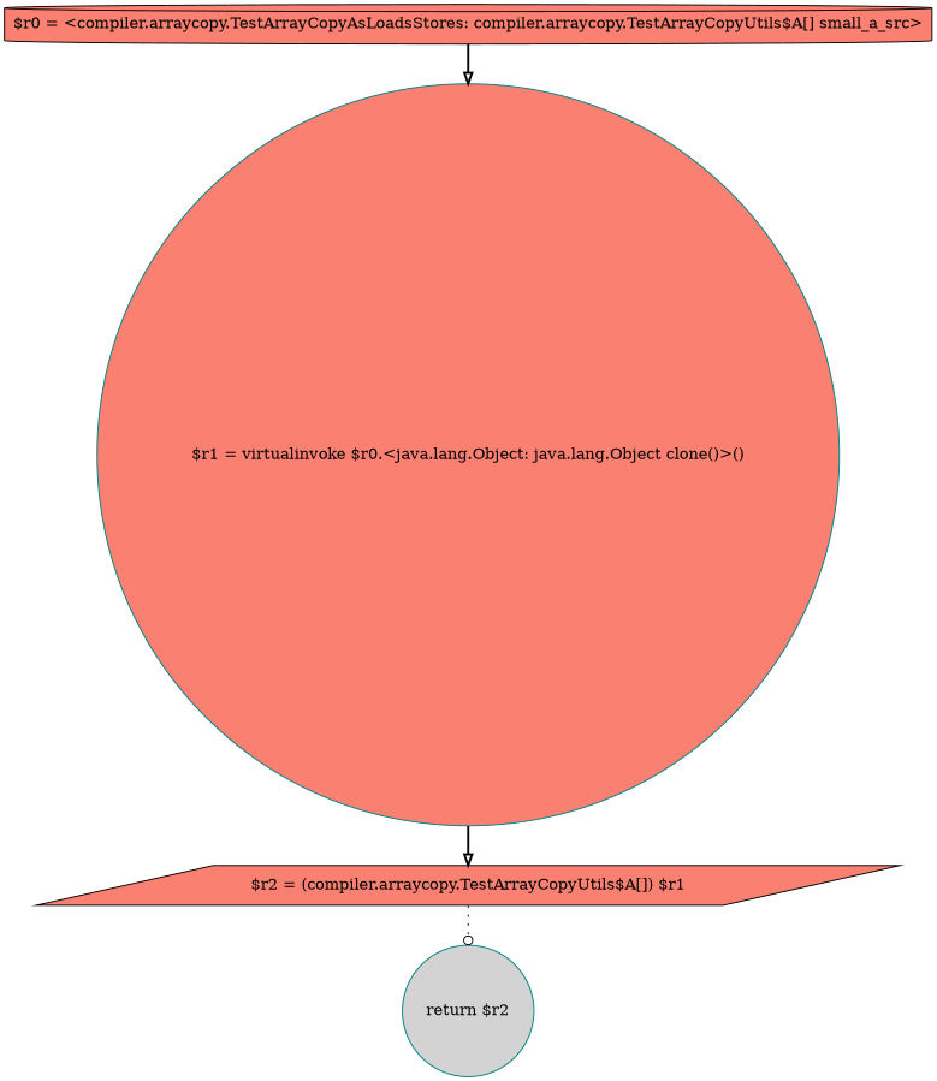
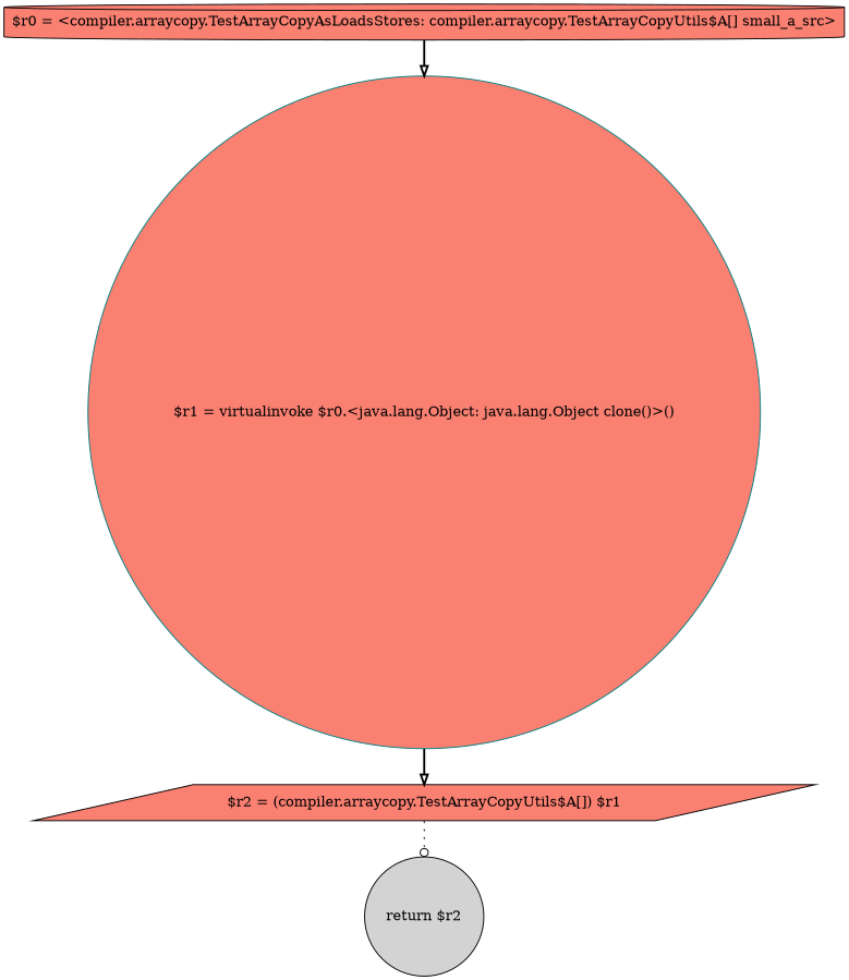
  digraph {
    node [style=filled fillcolor=salmon color=black shape=circle]
    edge [style=bold arrowhead=onormal]
    "$r0 = <compiler.arraycopy.TestArrayCopyAsLoadsStores: compiler.arraycopy.TestArrayCopyUtils$A[] small_a_src>" [shape=cylinder]
    "$r1 = virtualinvoke $r0.<java.lang.Object: java.lang.Object clone()>()" [color=teal]
    "$r2 = (compiler.arraycopy.TestArrayCopyUtils$A[]) $r1" [shape=parallelogram]
-   "return $r2" [fillcolor=lightgrey color=teal]
+   "return $r2" [fillcolor=lightgrey]
    "$r0 = <compiler.arraycopy.TestArrayCopyAsLoadsStores: compiler.arraycopy.TestArrayCopyUtils$A[] small_a_src>" -> "$r1 = virtualinvoke $r0.<java.lang.Object: java.lang.Object clone()>()"
    "$r1 = virtualinvoke $r0.<java.lang.Object: java.lang.Object clone()>()" -> "$r2 = (compiler.arraycopy.TestArrayCopyUtils$A[]) $r1"
    "$r2 = (compiler.arraycopy.TestArrayCopyUtils$A[]) $r1" -> "return $r2" [style=dotted arrowhead=odot]
  }
